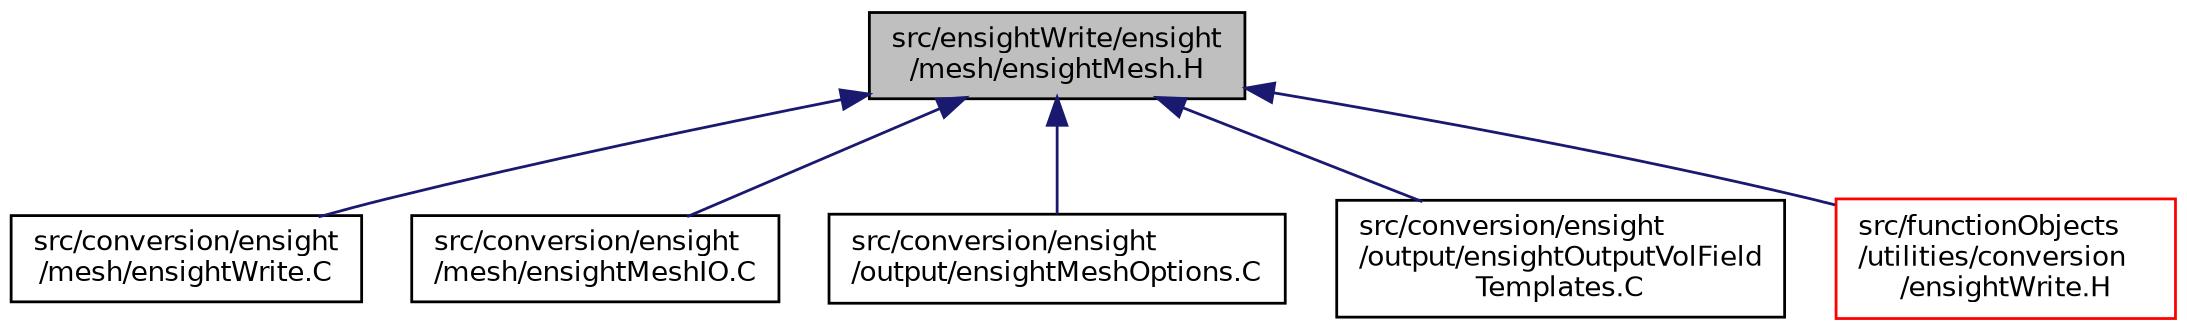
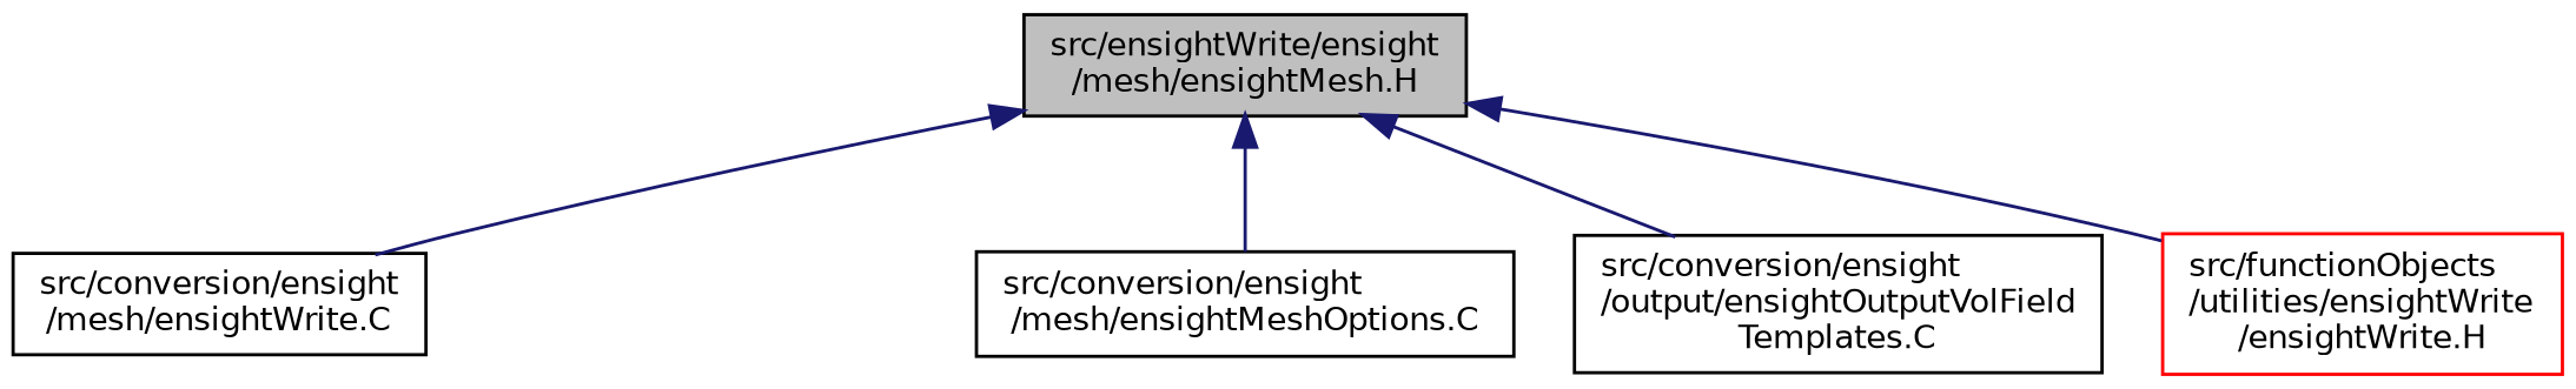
  digraph {
    fontname="DejaVu Sans"
    node [color=black fontname="DejaVu Sans" fontsize=10 shape=record]
    edge [color=midnightblue dir=back fontname="DejaVu Sans" fontsize=10 labelfontname=Helvetica labelfontsize=10 style=solid]
    n1 [fillcolor=grey75 fontcolor=black height=0.2 label="src/ensightWrite/ensight\l/mesh/ensightMesh.H" style=filled width=0.4]
    n2 [height=0.2 label="src/conversion/ensight\l/mesh/ensightWrite.C" width=0.4]
-   n3 [height=0.2 label="src/conversion/ensight\l/mesh/ensightMeshIO.C" width=0.4]
-   n4 [height=0.2 label="src/conversion/ensight\l/output/ensightMeshOptions.C" width=0.4]
+   n4 [height=0.2 label="src/conversion/ensight\l/mesh/ensightMeshOptions.C" width=0.4]
    n5 [height=0.2 label="src/conversion/ensight\l/output/ensightOutputVolField\lTemplates.C" width=0.4]
-   n6 [color=red height=0.2 label="src/functionObjects\l/utilities/conversion\l/ensightWrite.H" width=0.4]
+   n6 [color=red height=0.2 label="src/functionObjects\l/utilities/ensightWrite\l/ensightWrite.H" width=0.4]
    n1 -> n2
-   n1 -> n3
    n1 -> n4
    n1 -> n5
    n1 -> n6
  }
